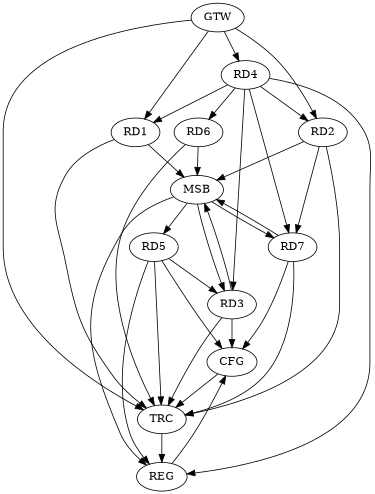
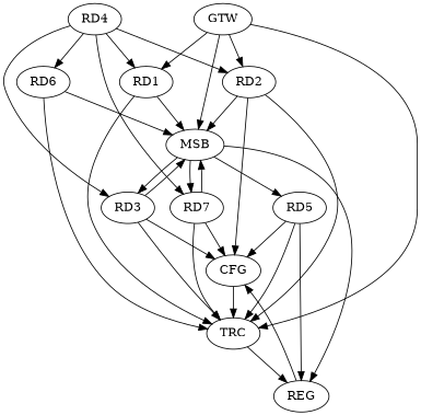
  strict digraph {
    n1 [label=RD1]
    n2 [label=MSB]
    n3 [label=TRC]
    n4 [label=RD3]
    n5 [label=RD7]
    n6 [label=REG]
    n7 [label=RD5]
    n8 [label=RD2]
    n9 [label=CFG]
    n10 [label=RD4]
    n11 [label=RD6]
    n12 [label=GTW]
    n1 -> n2
    n1 -> n3
    n2 -> n4
    n2 -> n5
    n2 -> n6
    n2 -> n7
    n3 -> n6
    n4 -> n2
    n4 -> n3
    n4 -> n9
    n5 -> n2
    n5 -> n3
    n5 -> n9
    n6 -> n9
    n7 -> n3
-   n7 -> n4
    n7 -> n6
    n7 -> n9
    n8 -> n2
    n8 -> n3
-   n8 -> n5
+   n8 -> n9
    n9 -> n3
    n10 -> n1
    n10 -> n4
    n10 -> n5
-   n10 -> n6
    n10 -> n8
    n10 -> n11
    n11 -> n2
    n11 -> n3
    n12 -> n1
    n12 -> n3
    n12 -> n8
-   n12 -> n10
+   n12 -> n2
  }
